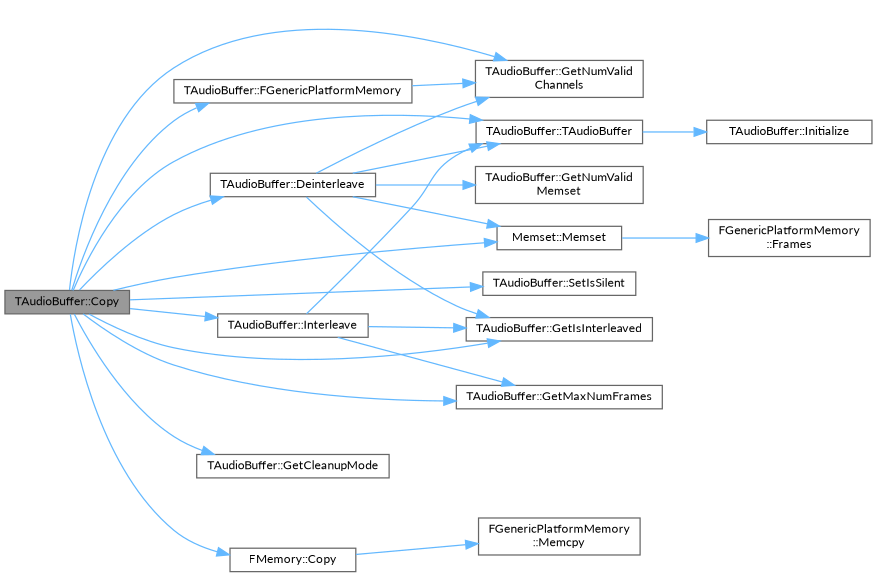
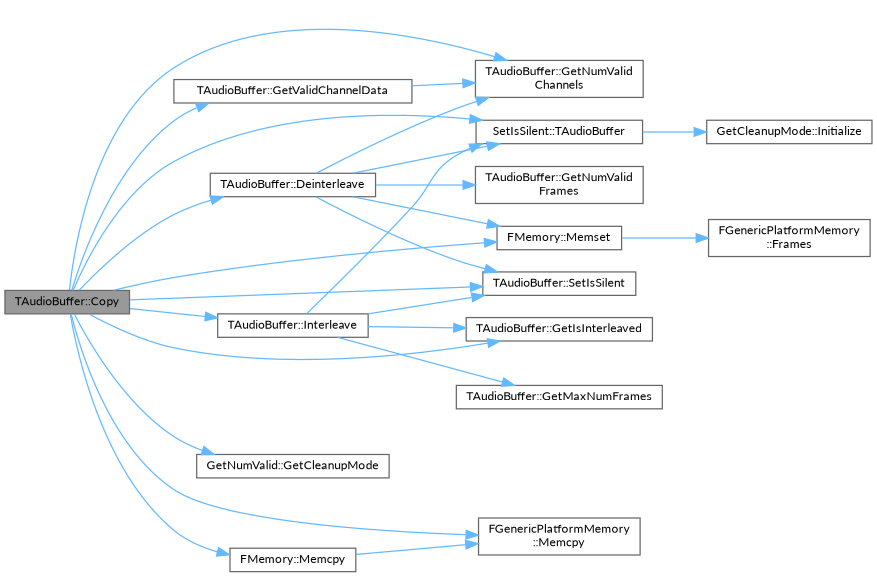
  digraph {
    fontname=Lato
    rankdir=LR
    node [color=grey40 fillcolor=white fontname=Lato fontsize=10 shape=box style=filled]
    edge [color=steelblue1 fontname=Lato fontsize=10 labelfontname=Helvetica labelfontsize=10 style=solid]
    n1 [color=gray40 fillcolor=grey60 fontcolor=black height=0.2 label="TAudioBuffer::Copy" width=0.4]
-   n2 [height=0.2 label="TAudioBuffer::TAudioBuffer" width=0.4]
+   n2 [height=0.2 label="SetIsSilent::TAudioBuffer" width=0.4]
    n3 [height=0.2 label="TAudioBuffer::Deinterleave" width=0.4]
    n4 [height=0.2 label="TAudioBuffer::GetMaxNumFrames" width=0.4]
    n5 [height=0.2 label="TAudioBuffer::GetNumValid\lChannels" width=0.4]
-   n6 [height=0.2 label="Memset::Memset" width=0.4]
+   n6 [height=0.2 label="FMemory::Memset" width=0.4]
    n7 [height=0.2 label="TAudioBuffer::SetIsSilent" width=0.4]
-   n8 [height=0.2 label="TAudioBuffer::GetCleanupMode" width=0.4]
+   n8 [height=0.2 label="GetNumValid::GetCleanupMode" width=0.4]
    n9 [height=0.2 label="TAudioBuffer::GetIsInterleaved" width=0.4]
-   n10 [height=0.2 label="TAudioBuffer::FGenericPlatformMemory" width=0.4]
+   n10 [height=0.2 label="TAudioBuffer::GetValidChannelData" width=0.4]
    n11 [height=0.2 label="TAudioBuffer::Interleave" width=0.4]
-   n12 [height=0.2 label="FMemory::Copy" width=0.4]
-   n13 [height=0.2 label="TAudioBuffer::Initialize" width=0.4]
-   n14 [height=0.2 label="TAudioBuffer::GetNumValid\lMemset" width=0.4]
+   n12 [height=0.2 label="FMemory::Memcpy" width=0.4]
+   n13 [height=0.2 label="GetCleanupMode::Initialize" width=0.4]
+   n14 [height=0.2 label="TAudioBuffer::GetNumValid\lFrames" width=0.4]
    n15 [height=0.2 label="FGenericPlatformMemory\l::Frames" width=0.4]
    n16 [height=0.2 label="FGenericPlatformMemory\l::Memcpy" width=0.4]
    n1 -> n2
    n1 -> n3
-   n1 -> n4
+   n1 -> n16
    n1 -> n5
    n1 -> n6
    n1 -> n7
    n1 -> n8
    n1 -> n9
    n1 -> n10
    n1 -> n11
    n1 -> n12
    n2 -> n13
    n3 -> n2
    n3 -> n5
    n3 -> n6
-   n3 -> n9
+   n3 -> n7
    n3 -> n14
    n6 -> n15
    n10 -> n5
    n11 -> n2
    n11 -> n4
+   n11 -> n7
    n11 -> n9
    n12 -> n16
  }
